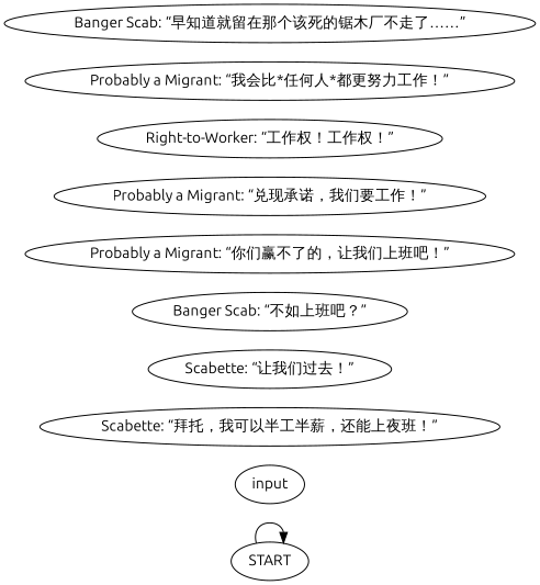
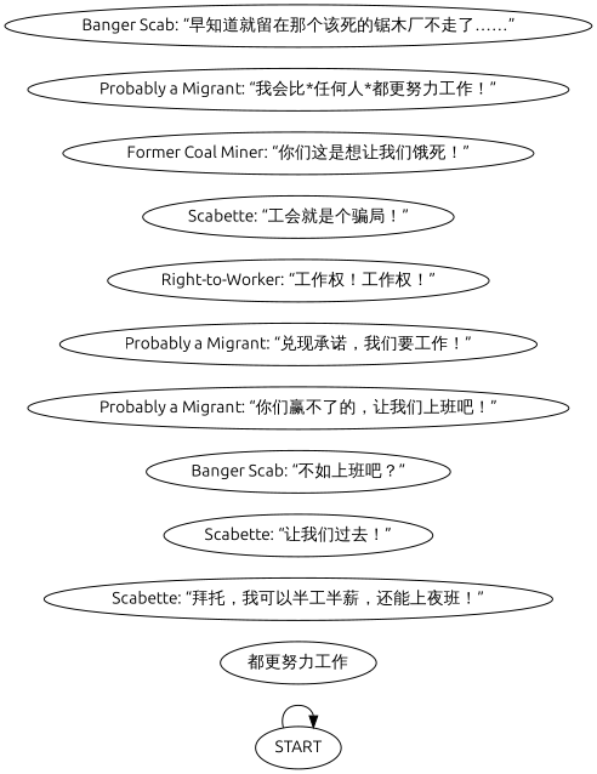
  digraph {
    rankdir=LR
    fontname=Ubuntu
    node [fontname=Ubuntu]
    n1 [label=START]
-   n2 [label=input]
+   n2 [label="都更努力工作"]
    n3 [label="Scabette: “拜托，我可以半工半薪，还能上夜班！”"]
    n4 [label="Scabette: “让我们过去！”"]
    n5 [label="Banger Scab: “不如上班吧？”"]
    n6 [label="Probably a Migrant: “你们赢不了的，让我们上班吧！”"]
    n7 [label="Probably a Migrant: “兑现承诺，我们要工作！”"]
    n8 [label="Right-to-Worker: “工作权！工作权！”"]
+   n9 [label="Scabette: “工会就是个骗局！”"]
+   n10 [label="Former Coal Miner: “你们这是想让我们饿死！”"]
    n11 [label="Probably a Migrant: “我会比*任何人*都更努力工作！”"]
    n12 [label="Banger Scab: “早知道就留在那个该死的锯木厂不走了……”"]
    n1 -> n1 [fontname=Ubuntu]
  }
